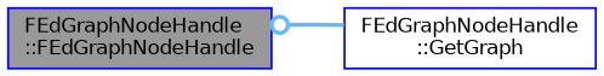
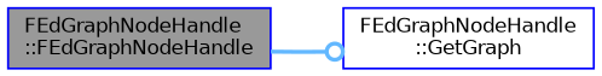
  digraph {
    rankdir=LR
    node [color=blue fontname=Helvetica fontsize=10 shape=box style=filled]
    n1 [fillcolor=grey60 fontcolor=black height=0.2 label="FEdGraphNodeHandle\l::FEdGraphNodeHandle" width=0.4]
    n2 [fillcolor=white height=0.2 label="FEdGraphNodeHandle\l::GetGraph" width=0.4]
-   n2 -> n1 [color=steelblue1 fontname=Helvetica fontsize=10 labelfontname=Helvetica labelfontsize=10 style=bold arrowhead=odot]
+   n1 -> n2 [color=steelblue1 fontname=Helvetica fontsize=10 labelfontname=Helvetica labelfontsize=10 style=bold arrowhead=odot]
  }
